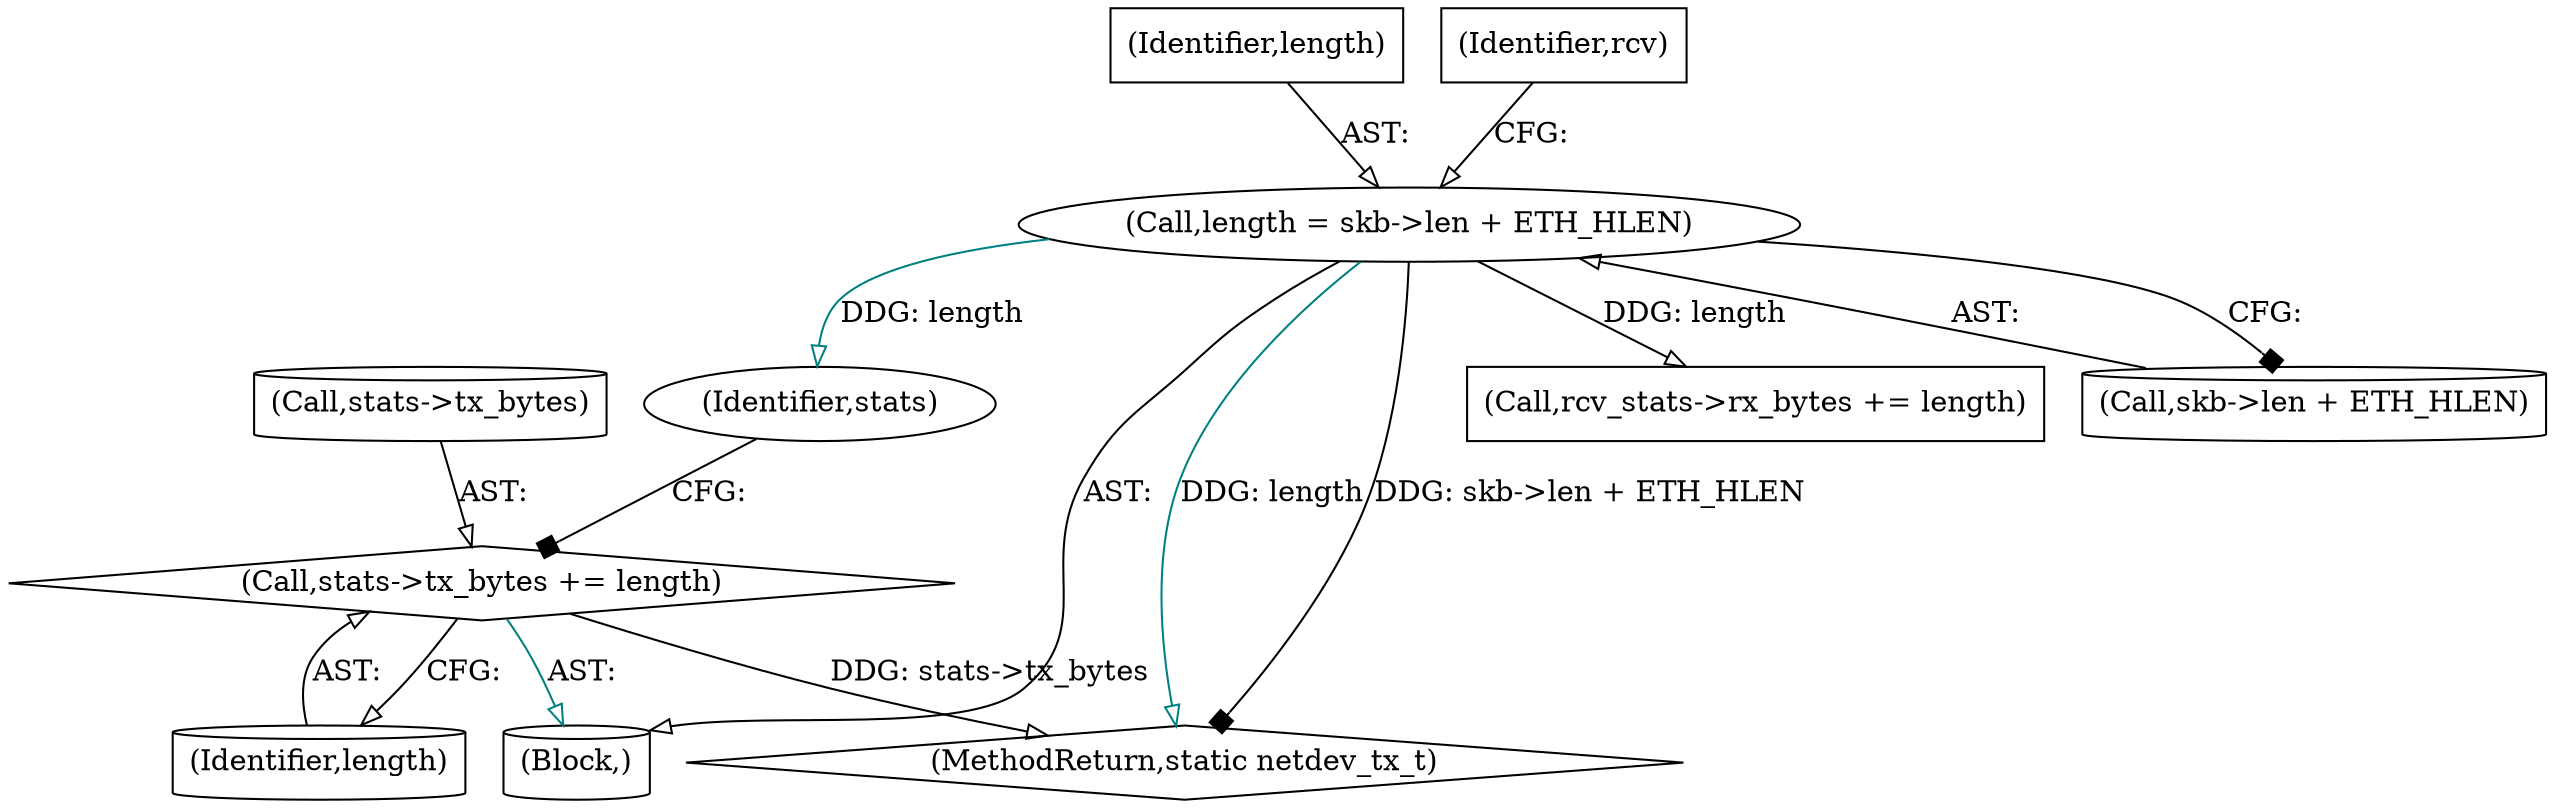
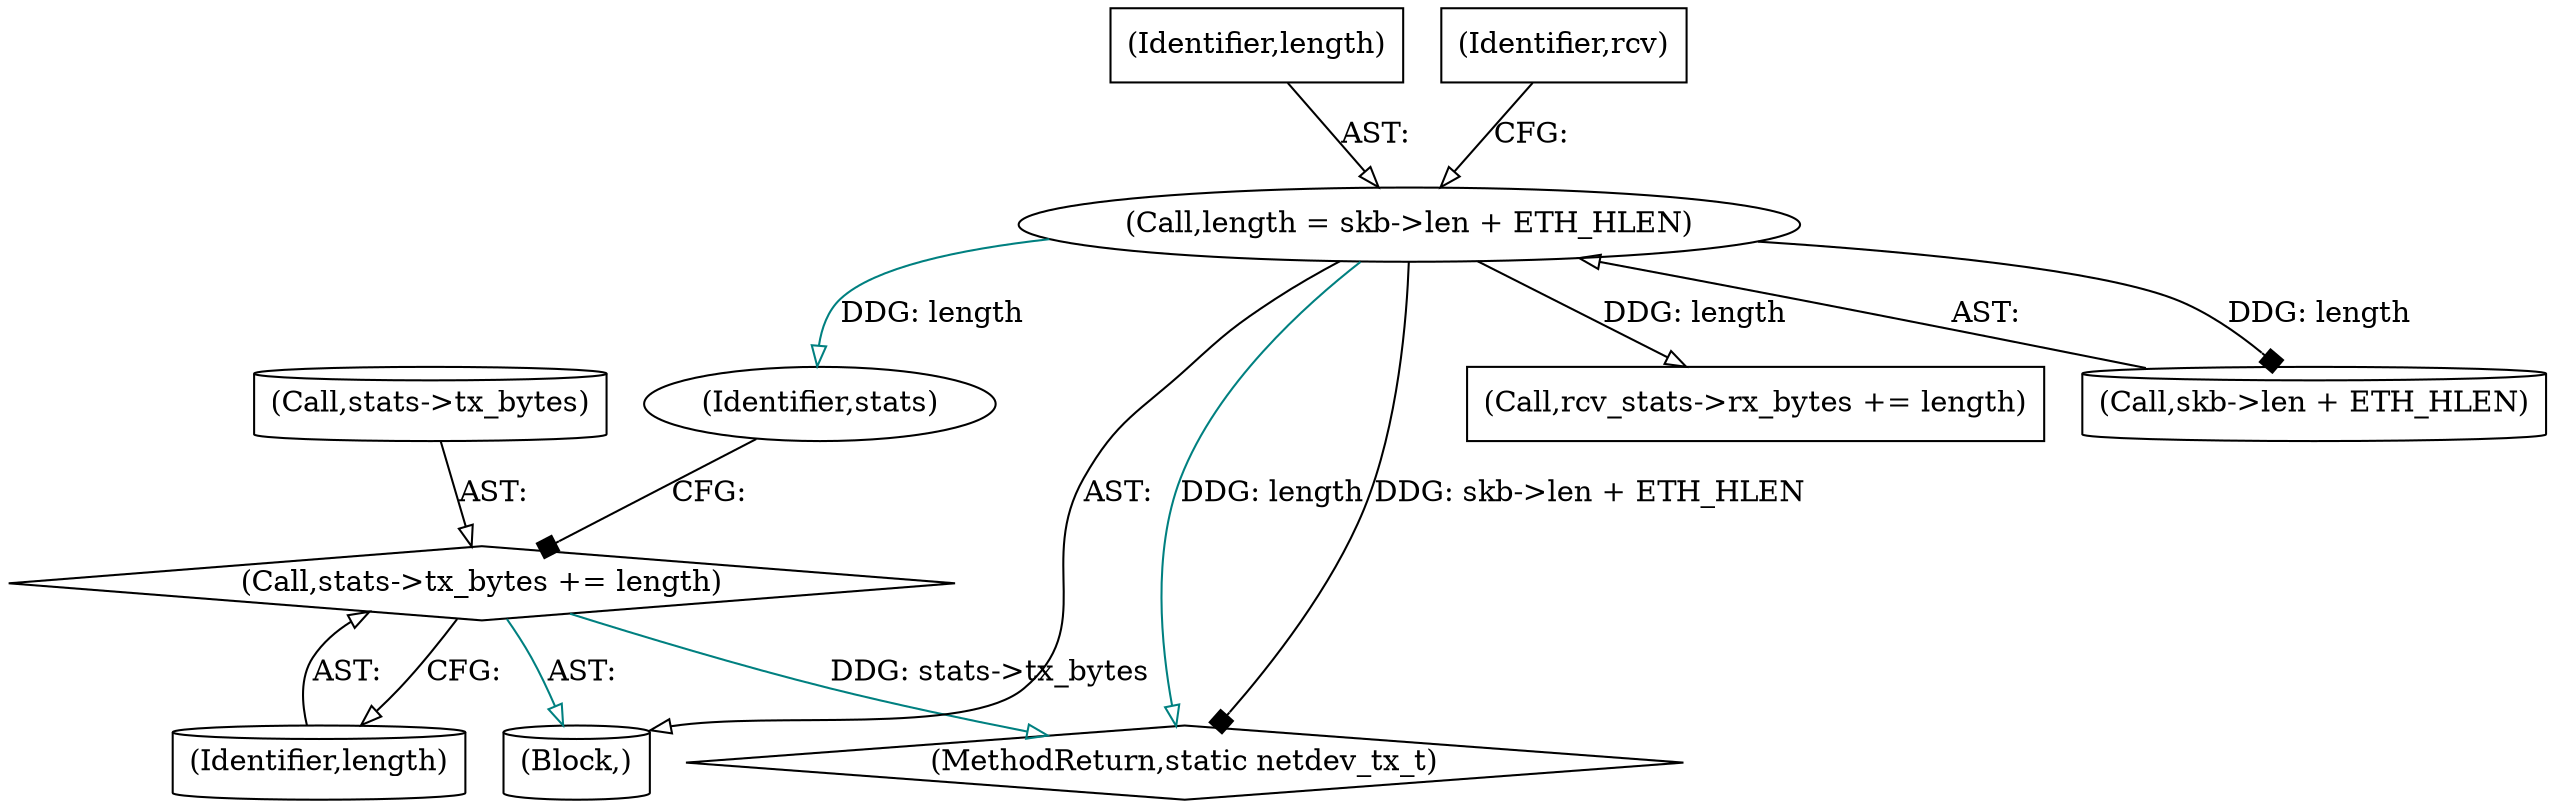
  digraph {
    node [shape=cylinder]
    edge [arrowhead=onormal color=black]
    n1 [label="(Call,stats->tx_bytes += length)" shape=diamond]
    n2 [label="(MethodReturn,static netdev_tx_t)" shape=diamond]
    n3 [label="(Identifier,length)"]
    n4 [label="(Block,)"]
    n5 [label="(Call,length = skb->len + ETH_HLEN)" shape=ellipse]
    n6 [label="(Call,rcv_stats->rx_bytes += length)" shape=box]
    n7 [label="(Call,skb->len + ETH_HLEN)"]
    n8 [label="(Identifier,stats)" shape=ellipse]
    n9 [label="(Identifier,length)" shape=box]
    n10 [label="(Call,stats->tx_bytes)"]
    n11 [label="(Identifier,rcv)" shape=box]
-   n1 -> n2 [label="DDG: stats->tx_bytes"]
+   n1 -> n2 [color=teal label="DDG: stats->tx_bytes"]
    n1 -> n3 [label="CFG: "]
    n1 -> n4 [color=teal label="AST: "]
    n3 -> n1 [label="AST: "]
    n5 -> n2 [color=teal label="DDG: length"]
    n5 -> n2 [arrowhead=box label="DDG: skb->len + ETH_HLEN"]
    n5 -> n4 [label="AST: "]
    n5 -> n6 [label="DDG: length"]
-   n5 -> n7 [arrowhead=box label="CFG: "]
+   n5 -> n7 [arrowhead=box label="DDG: length"]
    n5 -> n8 [color=teal label="DDG: length"]
    n7 -> n5 [label="AST: "]
    n8 -> n1 [arrowhead=box label="CFG: "]
    n9 -> n5 [label="AST: "]
    n10 -> n1 [label="AST: "]
    n11 -> n5 [label="CFG: "]
  }
